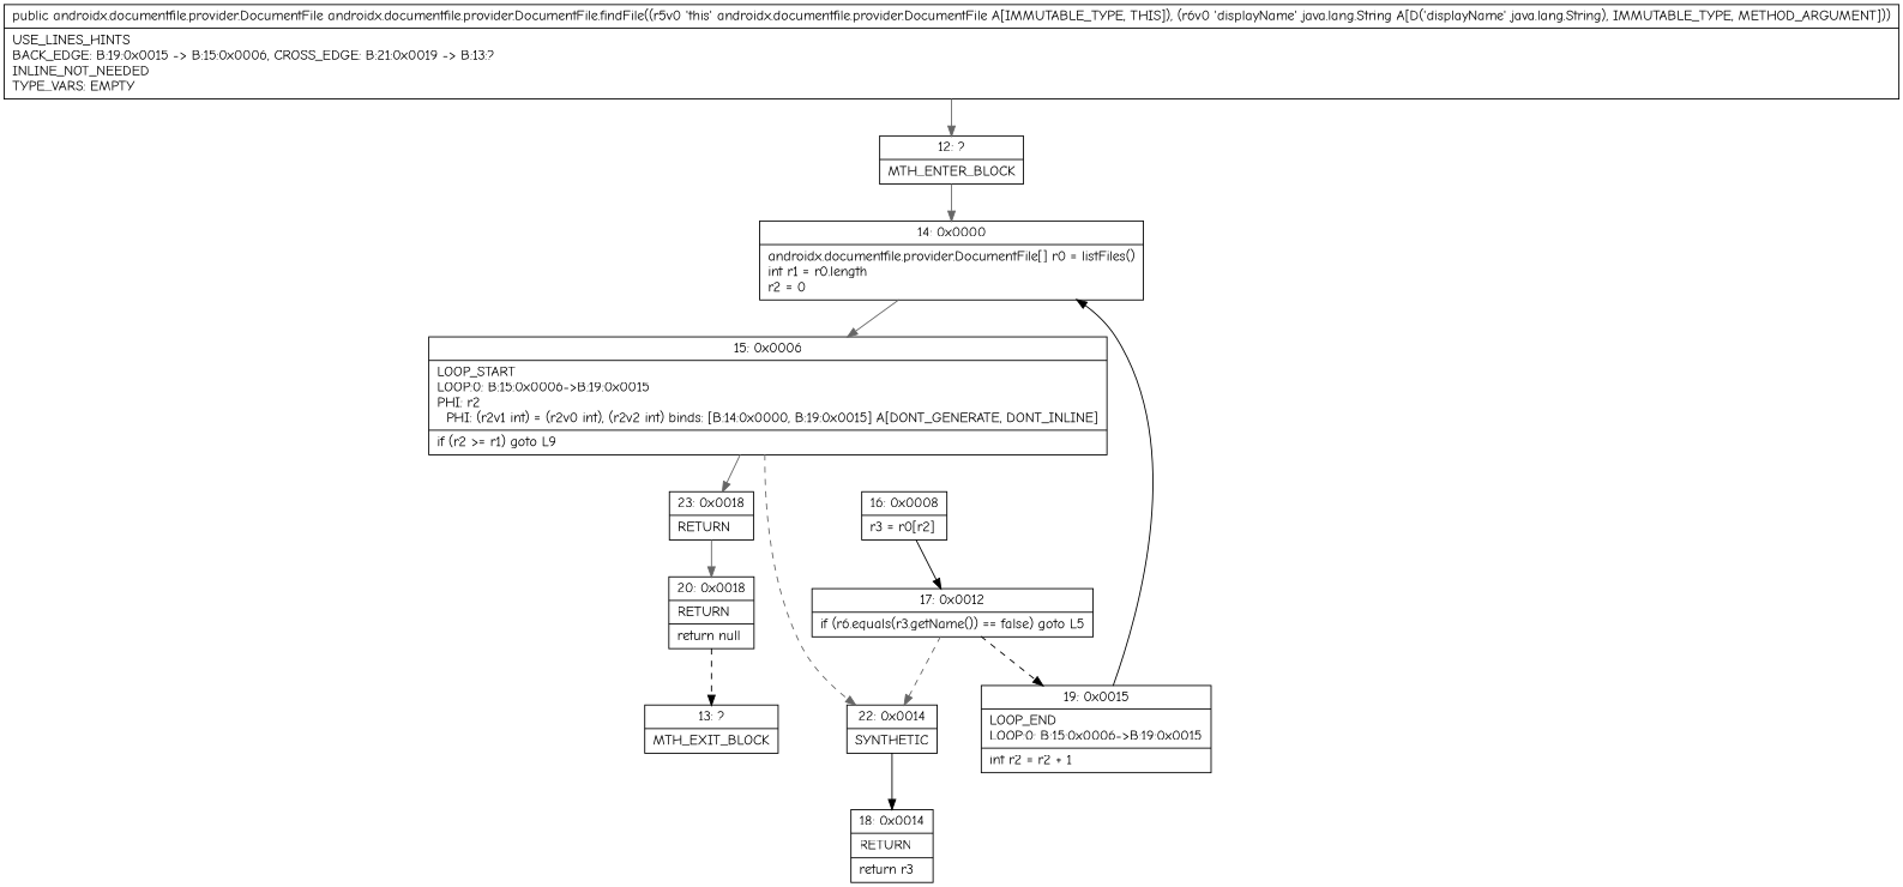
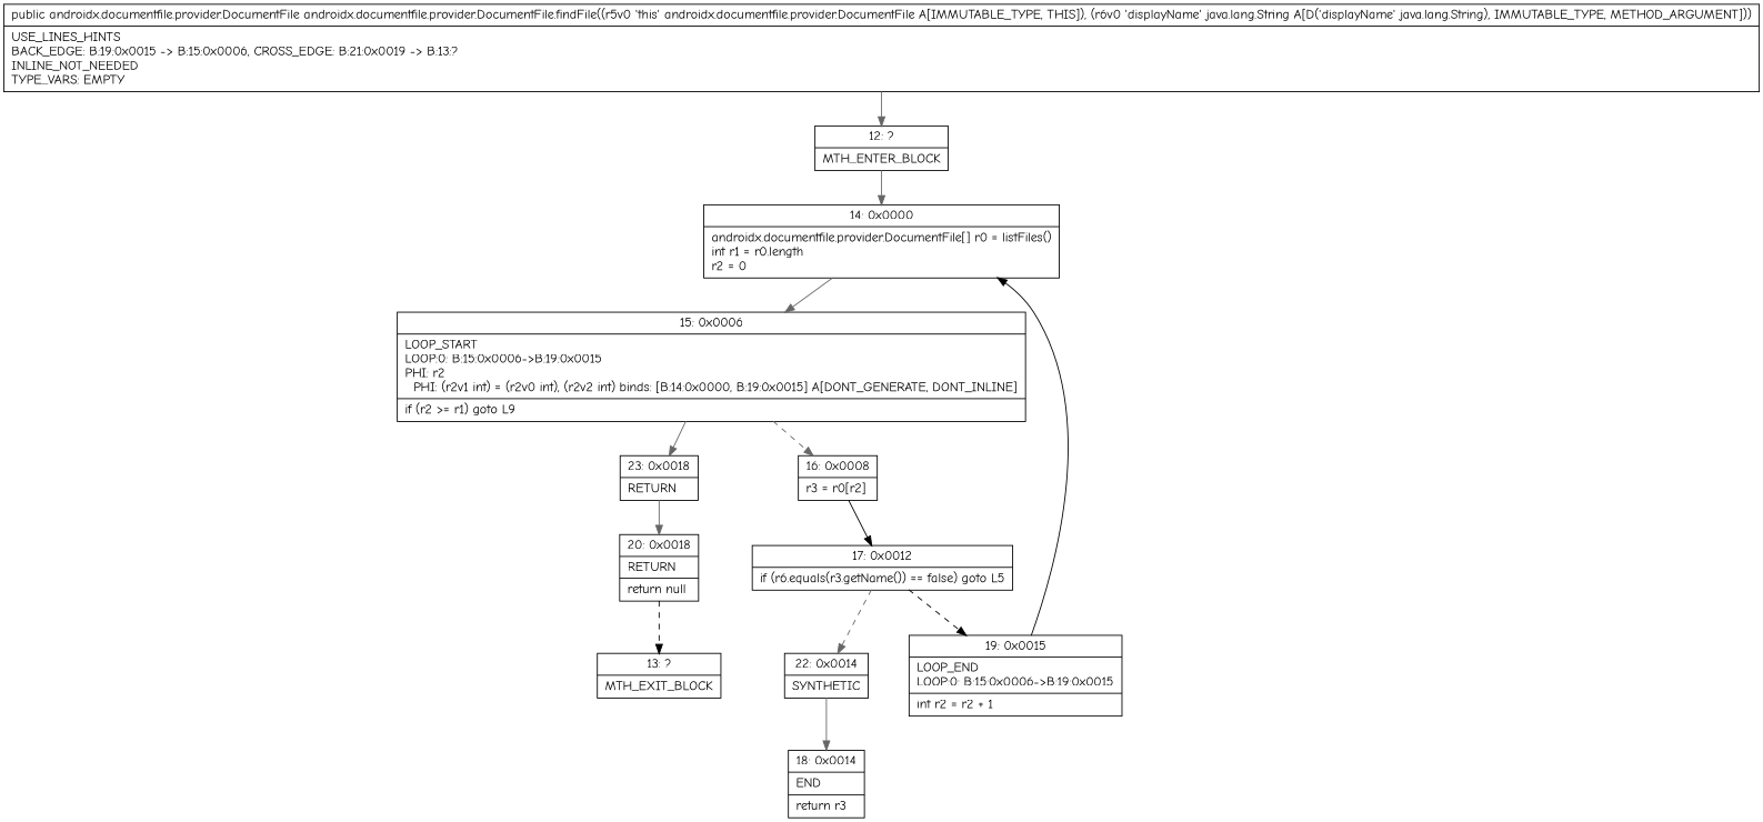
  digraph {
    fontname="Comic Neue"
    node [fontname="Comic Neue" shape=record]
    edge [color=gray40 fontname="Comic Neue"]
    n1 [label="{12\:\ ?|MTH_ENTER_BLOCK\l}"]
    n2 [label="{14\:\ 0x0000|androidx.documentfile.provider.DocumentFile[] r0 = listFiles()\lint r1 = r0.length\lr2 = 0\l}"]
    n3 [label="{15\:\ 0x0006|LOOP_START\lLOOP:0: B:15:0x0006\-\>B:19:0x0015\lPHI: r2 \l  PHI: (r2v1 int) = (r2v0 int), (r2v2 int) binds: [B:14:0x0000, B:19:0x0015] A[DONT_GENERATE, DONT_INLINE]\l|if (r2 \>= r1) goto L9\l}"]
    n4 [label="{16\:\ 0x0008|r3 = r0[r2]\l}"]
    n5 [label="{23\:\ 0x0018|RETURN\l}"]
    n6 [label="{17\:\ 0x0012|if (r6.equals(r3.getName()) == false) goto L5\l}"]
    n7 [label="{20\:\ 0x0018|RETURN\l|return null\l}"]
    n8 [label="{19\:\ 0x0015|LOOP_END\lLOOP:0: B:15:0x0006\-\>B:19:0x0015\l|int r2 = r2 + 1\l}"]
    n9 [label="{22\:\ 0x0014|SYNTHETIC\l}"]
-   n10 [label="{18\:\ 0x0014|RETURN\l|return r3\l}"]
+   n10 [label="{18\:\ 0x0014|END\l|return r3\l}"]
    n11 [label="{13\:\ ?|MTH_EXIT_BLOCK\l}"]
    n12 [label="{public androidx.documentfile.provider.DocumentFile androidx.documentfile.provider.DocumentFile.findFile((r5v0 'this' androidx.documentfile.provider.DocumentFile A[IMMUTABLE_TYPE, THIS]), (r6v0 'displayName' java.lang.String A[D('displayName' java.lang.String), IMMUTABLE_TYPE, METHOD_ARGUMENT]))  | USE_LINES_HINTS\lBACK_EDGE: B:19:0x0015 \-\> B:15:0x0006, CROSS_EDGE: B:21:0x0019 \-\> B:13:?\lINLINE_NOT_NEEDED\lTYPE_VARS: EMPTY\l}"]
    n1 -> n2
    n2 -> n3
-   n3 -> n9 [style=dashed]
+   n3 -> n4 [style=dashed]
    n3 -> n5
    n4 -> n6 [color=black]
    n5 -> n7
    n6 -> n8 [color=black style=dashed]
    n6 -> n9 [style=dashed]
    n7 -> n11 [color=black style=dashed]
    n8 -> n2 [color=black]
-   n9 -> n10 [color=black]
+   n9 -> n10
    n12 -> n1
  }
